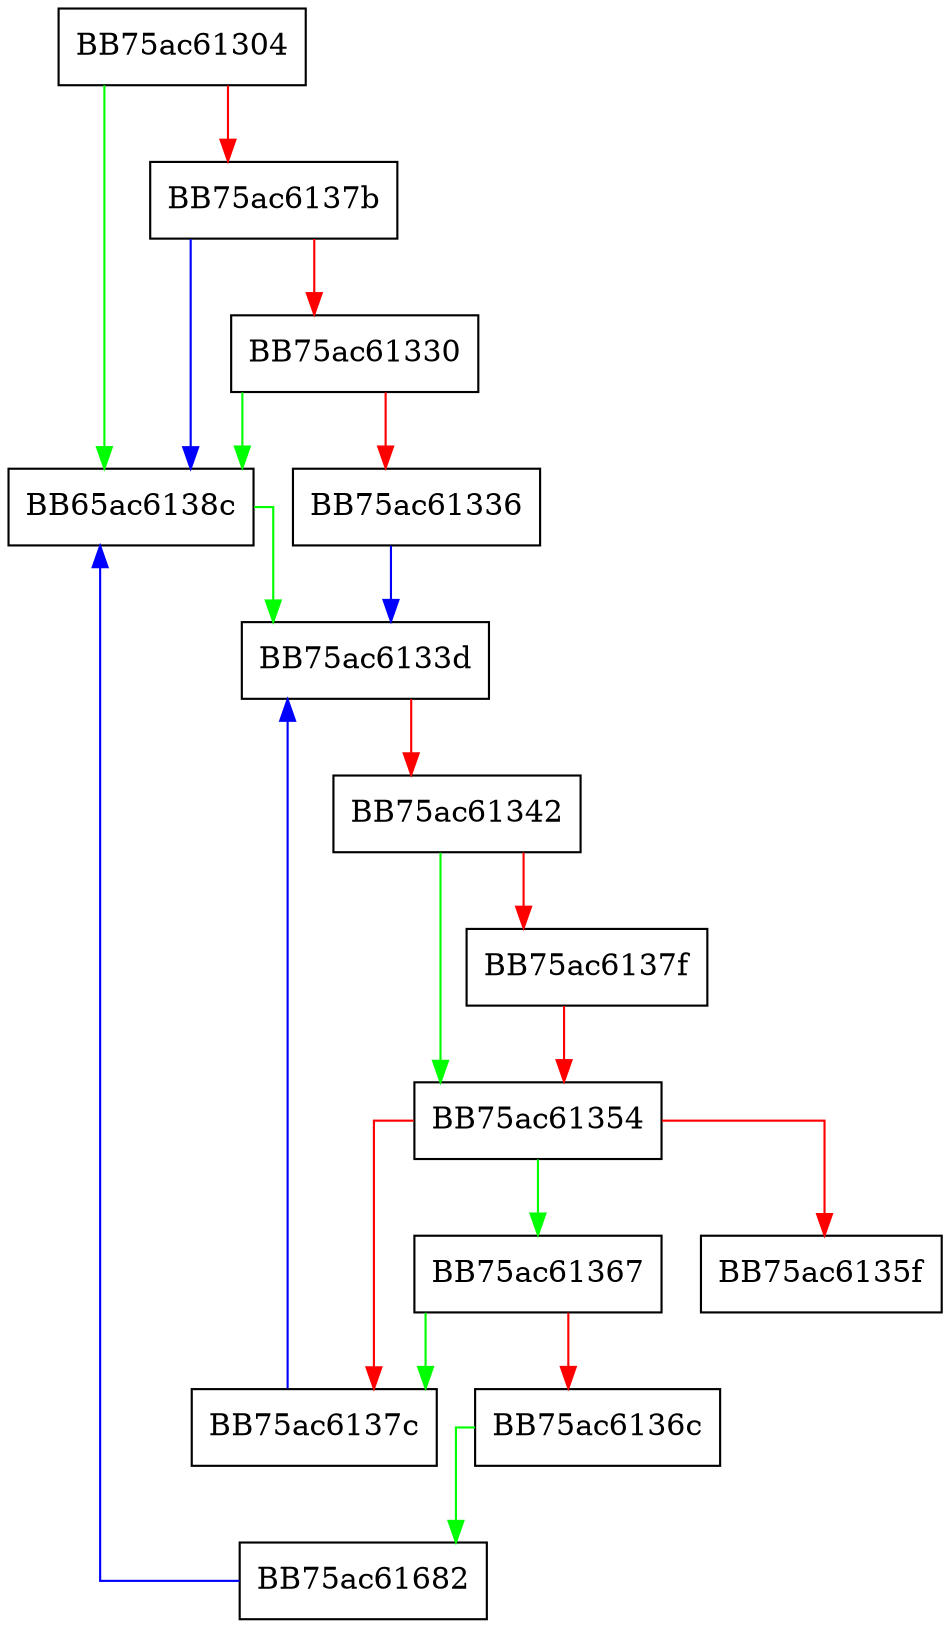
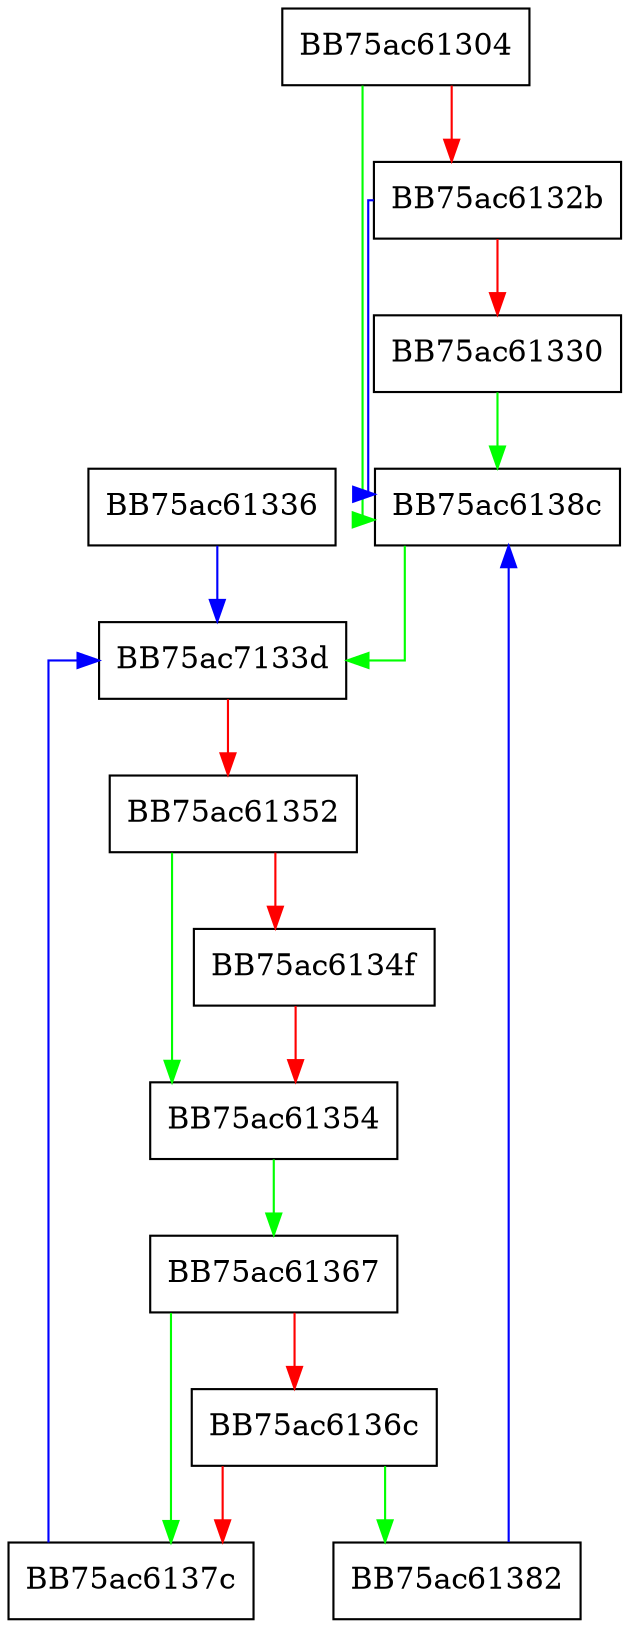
  digraph {
    splines=ortho
    node [shape=box]
    edge [color=red]
    n1 [label=BB75ac61304]
-   BB75ac6138c [label=BB65ac6138c]
-   BB75ac6132b [label=BB75ac6137b]
-   BB75ac6133d
+   BB75ac6138c
+   BB75ac6132b
+   BB75ac6133d [label=BB75ac7133d]
    BB75ac61330
    BB75ac61336
-   BB75ac61342
+   BB75ac61342 [label=BB75ac61352]
    BB75ac61354
-   BB75ac6134f [label=BB75ac6137f]
+   BB75ac6134f
    BB75ac61367
-   BB75ac6135f
    BB75ac6137c
    BB75ac6136c
-   BB75ac61382 [label=BB75ac61682]
+   BB75ac61382
    n1 -> BB75ac6138c [color=green]
    n1 -> BB75ac6132b
    BB75ac6138c -> BB75ac6133d [color=green]
    BB75ac6132b -> BB75ac6138c [color=blue]
    BB75ac6132b -> BB75ac61330
    BB75ac6133d -> BB75ac61342
    BB75ac61330 -> BB75ac6138c [color=green]
-   BB75ac61330 -> BB75ac61336
    BB75ac61336 -> BB75ac6133d [color=blue]
    BB75ac61342 -> BB75ac61354 [color=green]
    BB75ac61342 -> BB75ac6134f
    BB75ac61354 -> BB75ac61367 [color=green]
-   BB75ac61354 -> BB75ac6135f
    BB75ac6134f -> BB75ac61354
    BB75ac61367 -> BB75ac6137c [color=green]
    BB75ac61367 -> BB75ac6136c
    BB75ac6137c -> BB75ac6133d [color=blue]
-   BB75ac61354 -> BB75ac6137c
+   BB75ac6136c -> BB75ac6137c
    BB75ac6136c -> BB75ac61382 [color=green]
    BB75ac61382 -> BB75ac6138c [color=blue]
  }
